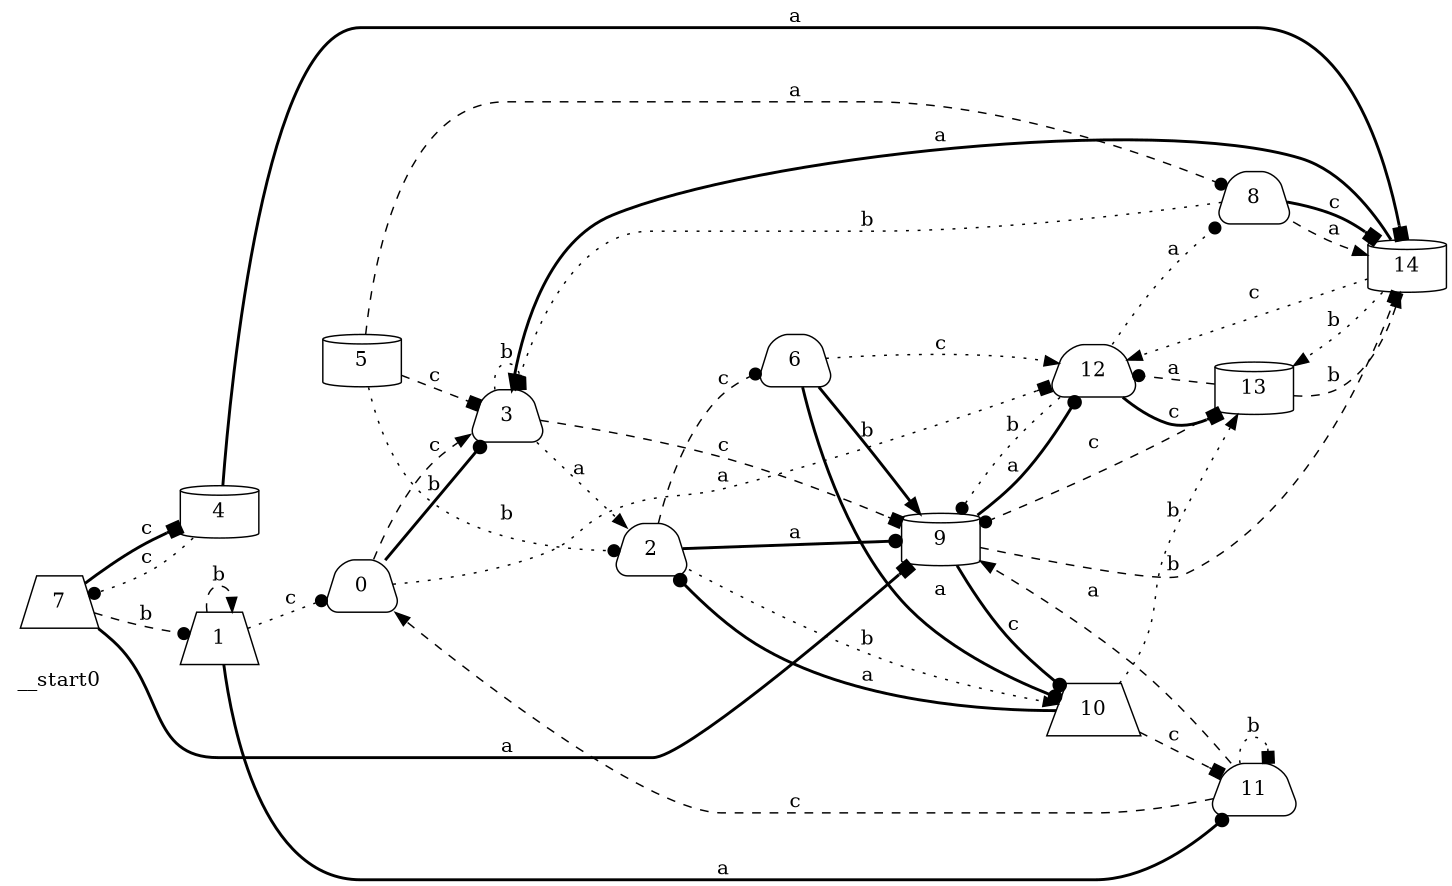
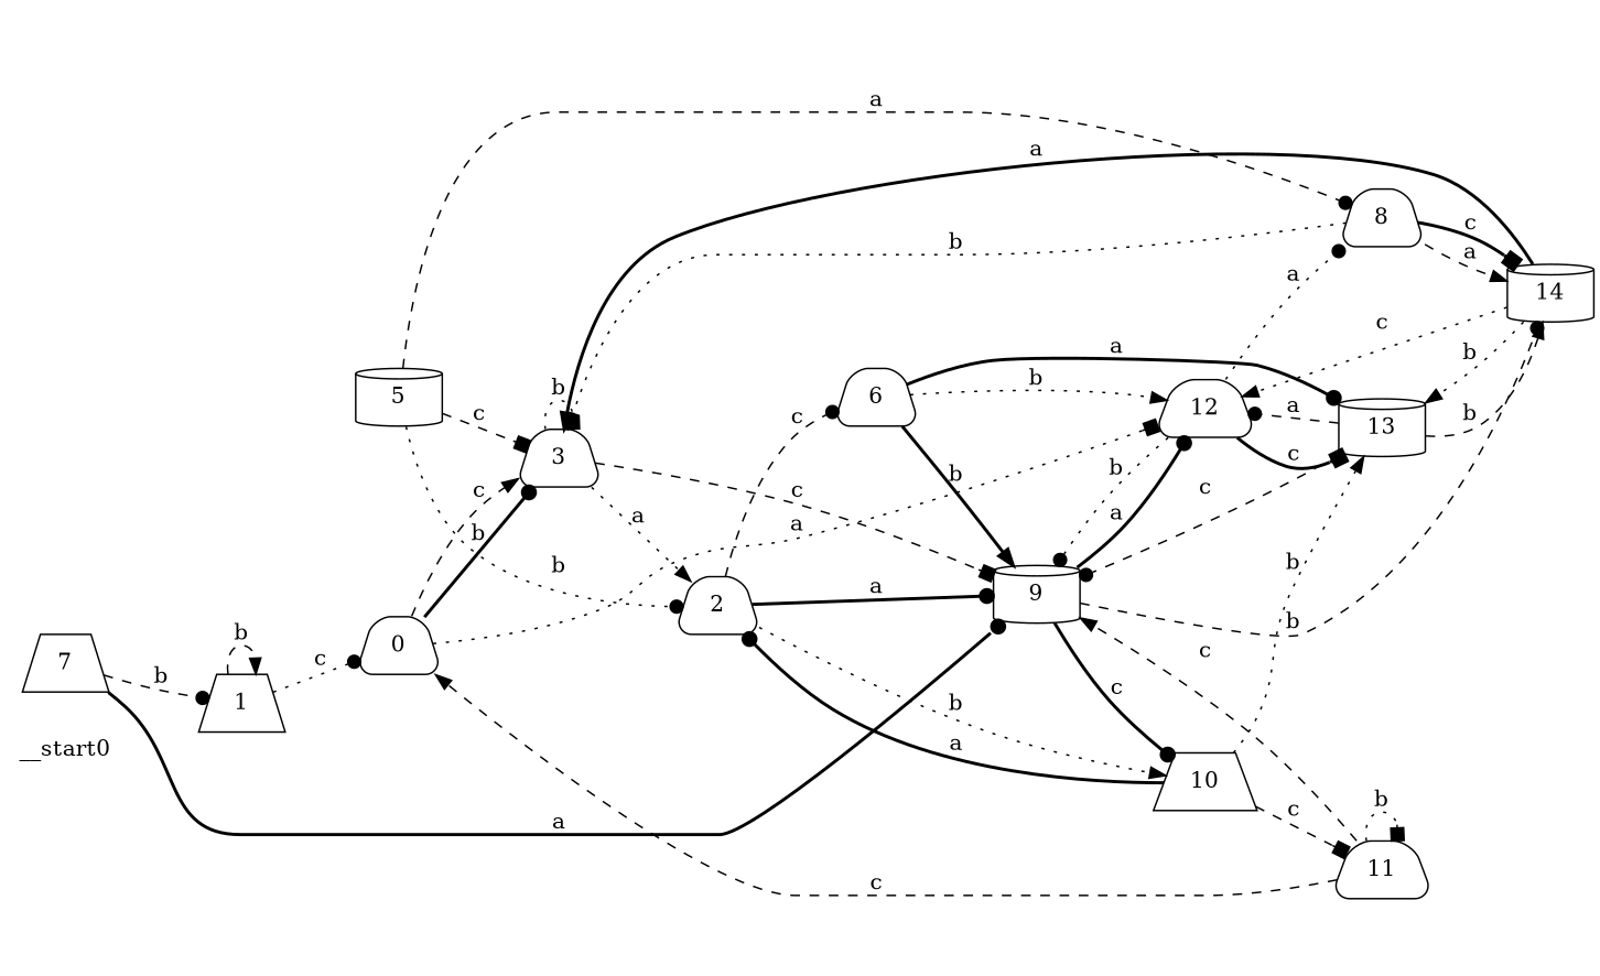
  digraph {
    rankdir=LR
    node [shape=trapezium color=black fillcolor=white style="rounded,filled"]
    edge [arrowhead=dot style=dashed]
    __start0 [shape=none color="" fillcolor="" style=""]
    n2 [label=0]
    n3 [label=3]
    n4 [label=12]
    n5 [label=2]
    n6 [label=9 shape=cylinder]
    n7 [label=8]
    n8 [label=13 shape=cylinder]
    n9 [label=1 style=filled]
    n10 [label=11]
    n11 [label=6]
    n12 [label=10 style=filled]
    n13 [label=14 shape=cylinder style=filled]
-   n14 [label=4 shape=cylinder style=filled]
    n15 [label=7 style=filled]
    n16 [label=5 shape=cylinder style=filled]
    n2 -> n3 [label=b style=bold]
    n2 -> n3 [arrowhead=normal label=c]
    n2 -> n4 [arrowhead=box label=a style=dotted]
    n3 -> n3 [arrowhead=box label=b style=dotted]
    n3 -> n5 [arrowhead=normal label=a style=dotted]
    n3 -> n6 [arrowhead=box label=c]
    n4 -> n6 [label=b style=dotted]
    n4 -> n7 [label=a style=dotted]
    n4 -> n8 [arrowhead=box label=c style=bold]
    n5 -> n6 [label=a style=bold]
    n5 -> n11 [label=c]
    n5 -> n12 [arrowhead=normal label=b style=dotted]
    n6 -> n4 [label=a style=bold]
    n6 -> n12 [label=c style=bold]
-   n6 -> n13 [arrowhead=box label=b]
+   n6 -> n13 [label=b]
    n7 -> n3 [arrowhead=normal label=b style=dotted]
    n7 -> n13 [arrowhead=normal label=a]
    n7 -> n13 [arrowhead=box label=c style=bold]
    n8 -> n4 [label=a]
    n8 -> n6 [label=c]
    n8 -> n13 [arrowhead=normal label=b]
    n9 -> n2 [label=c style=dotted]
    n9 -> n9 [arrowhead=normal label=b]
-   n9 -> n10 [label=a style=bold]
    n10 -> n2 [arrowhead=normal label=c]
-   n10 -> n6 [arrowhead=normal label=a]
+   n10 -> n6 [arrowhead=normal label=c]
    n10 -> n10 [arrowhead=box label=b style=dotted]
-   n11 -> n4 [arrowhead=normal label=c style=dotted]
+   n11 -> n4 [arrowhead=normal label=b style=dotted]
    n11 -> n6 [arrowhead=normal label=b style=bold]
-   n11 -> n12 [label=a style=bold]
+   n11 -> n8 [label=a style=bold]
    n12 -> n5 [label=a style=bold]
    n12 -> n8 [arrowhead=normal label=b style=dotted]
    n12 -> n10 [arrowhead=box label=c]
    n13 -> n3 [arrowhead=normal label=a style=bold]
    n13 -> n4 [arrowhead=normal label=c style=dotted]
    n13 -> n8 [arrowhead=normal label=b style=dotted]
-   n14 -> n13 [arrowhead=box label=a style=bold]
-   n14 -> n15 [label=c style=dotted]
-   n15 -> n6 [arrowhead=box label=a style=bold]
+   n15 -> n6 [label=a style=bold]
    n15 -> n9 [label=b]
-   n15 -> n14 [arrowhead=box label=c style=bold]
    n16 -> n3 [arrowhead=box label=c]
    n16 -> n5 [label=b style=dotted]
    n16 -> n7 [label=a]
  }
